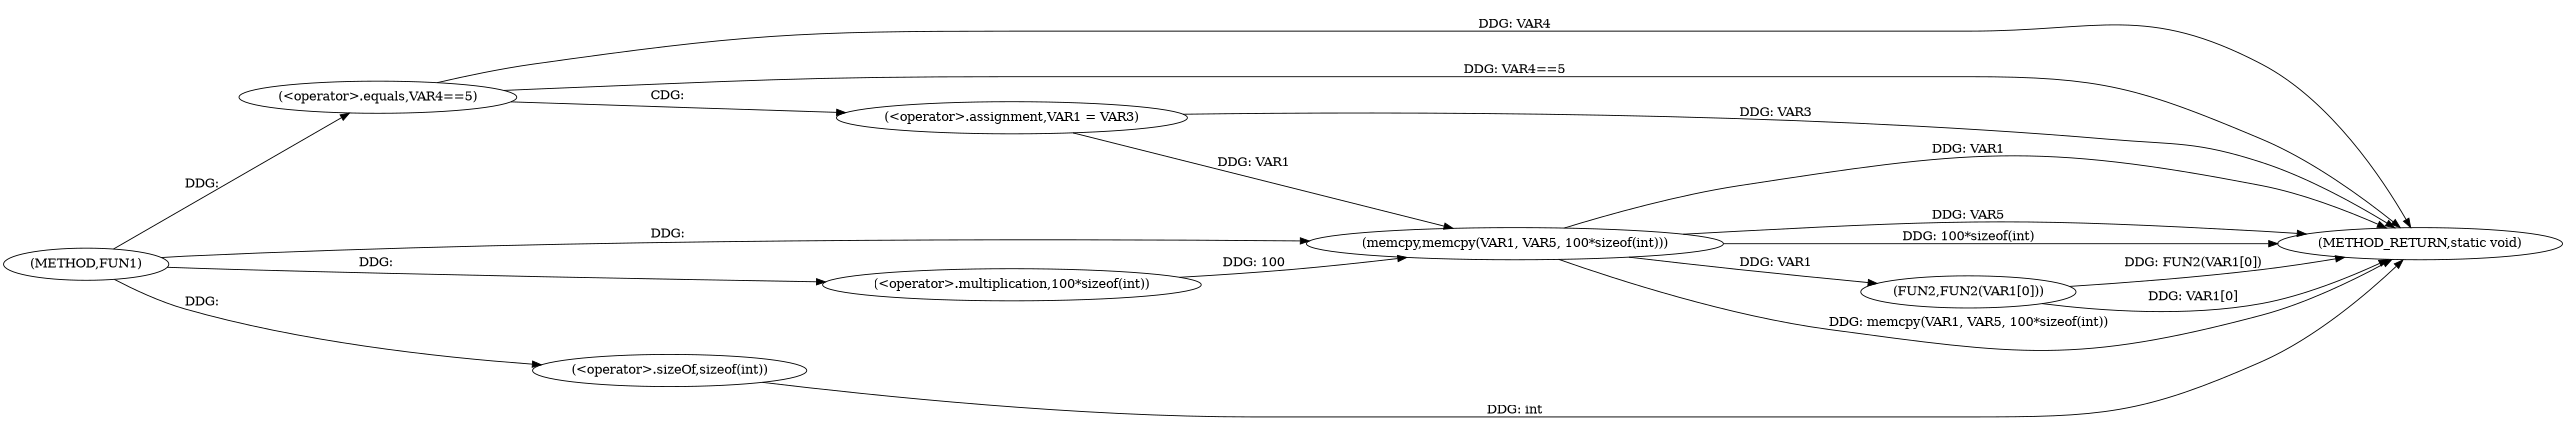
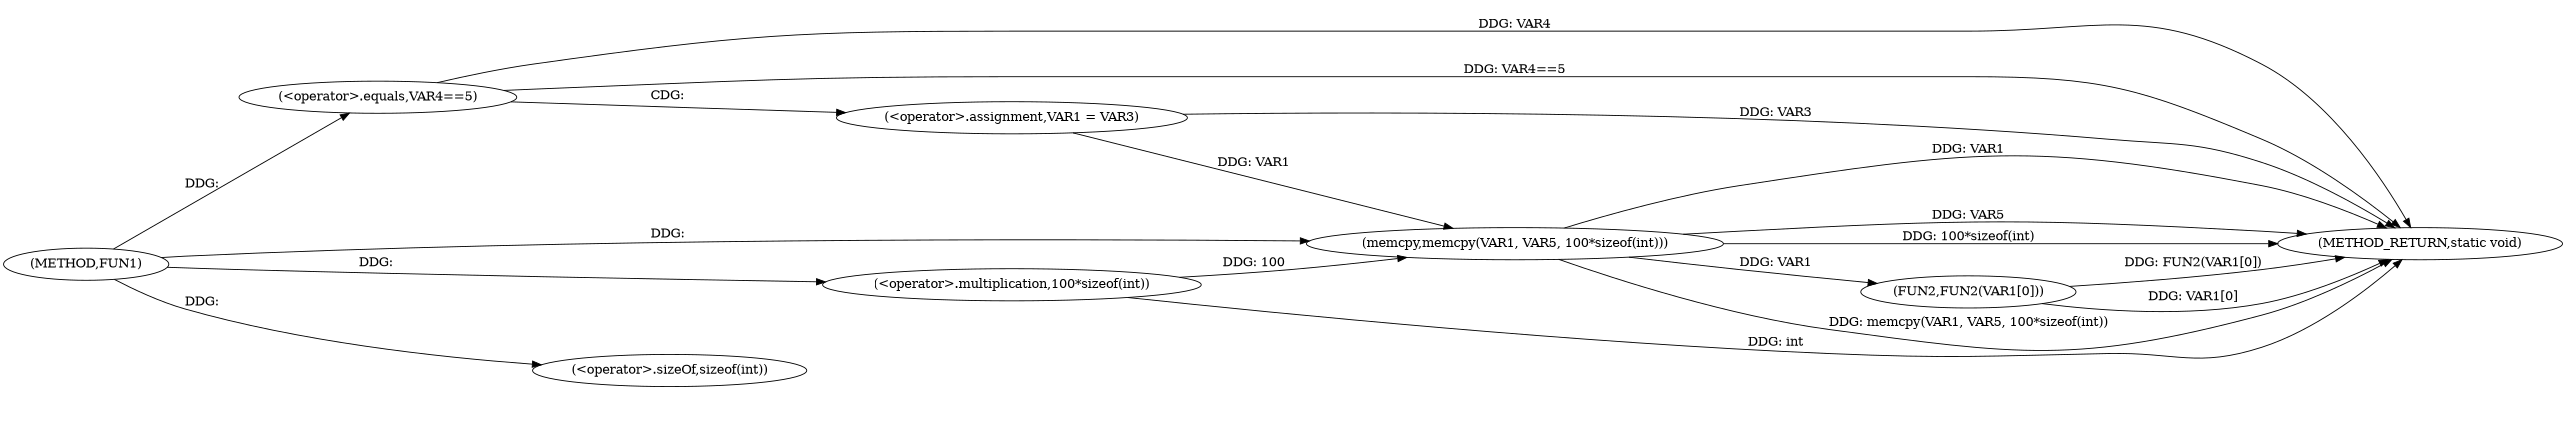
  digraph {
    rankdir=LR
    n1 [label="(METHOD,FUN1)"]
    n2 [label="(<operator>.equals,VAR4==5)"]
    n3 [label="(memcpy,memcpy(VAR1, VAR5, 100*sizeof(int)))"]
    n4 [label="(<operator>.multiplication,100*sizeof(int))"]
    n5 [label="(<operator>.sizeOf,sizeof(int))"]
    n6 [label="(<operator>.assignment,VAR1 = VAR3)"]
    n7 [label="(METHOD_RETURN,static void)"]
    n8 [label="(FUN2,FUN2(VAR1[0]))"]
    n1 -> n2 [label="DDG: "]
    n1 -> n3 [label="DDG: "]
    n1 -> n4 [label="DDG: "]
    n1 -> n5 [label="DDG: "]
    n2 -> n6 [label="CDG: "]
    n2 -> n7 [label="DDG: VAR4"]
    n2 -> n7 [label="DDG: VAR4==5"]
    n3 -> n7 [label="DDG: memcpy(VAR1, VAR5, 100*sizeof(int))"]
    n3 -> n7 [label="DDG: VAR1"]
    n3 -> n7 [label="DDG: VAR5"]
    n3 -> n7 [label="DDG: 100*sizeof(int)"]
    n3 -> n8 [label="DDG: VAR1"]
    n4 -> n3 [label="DDG: 100"]
-   n5 -> n7 [label="DDG: int"]
+   n4 -> n7 [label="DDG: int"]
    n6 -> n3 [label="DDG: VAR1"]
    n6 -> n7 [label="DDG: VAR3"]
    n8 -> n7 [label="DDG: VAR1[0]"]
    n8 -> n7 [label="DDG: FUN2(VAR1[0])"]
  }
